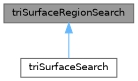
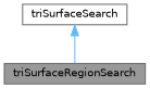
  digraph {
    node [color=gray40 fontname=Helvetica fontsize=10 shape=box style=filled]
    n1 [fillcolor=grey60 fontcolor=black height=0.2 label=triSurfaceRegionSearch width=0.4]
    n2 [fillcolor=white height=0.2 label=triSurfaceSearch width=0.4]
-   n1 -> n2 [color=steelblue1 dir=back fontname=Helvetica fontsize=10 labelfontname=Helvetica labelfontsize=10 style=solid]
+   n2 -> n1 [color=steelblue1 dir=back fontname=Helvetica fontsize=10 labelfontname=Helvetica labelfontsize=10 style=solid]
  }
